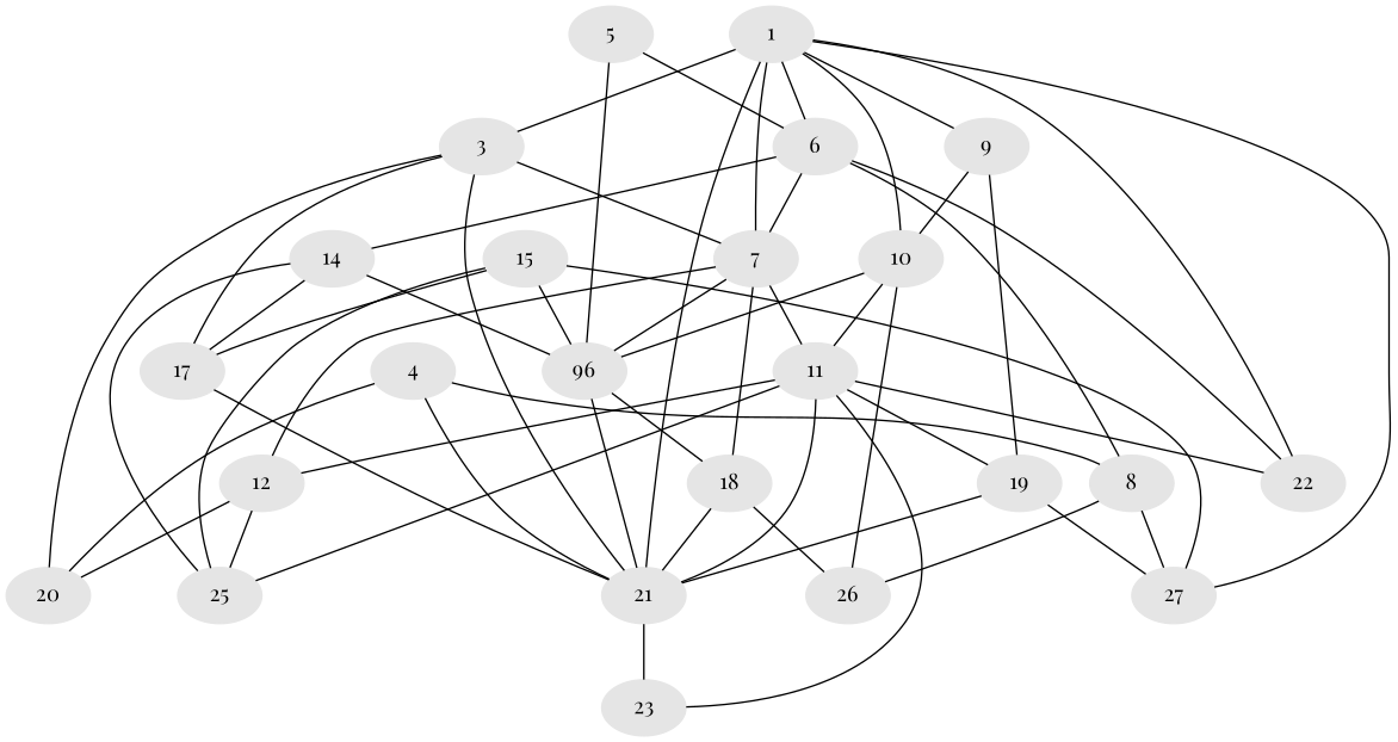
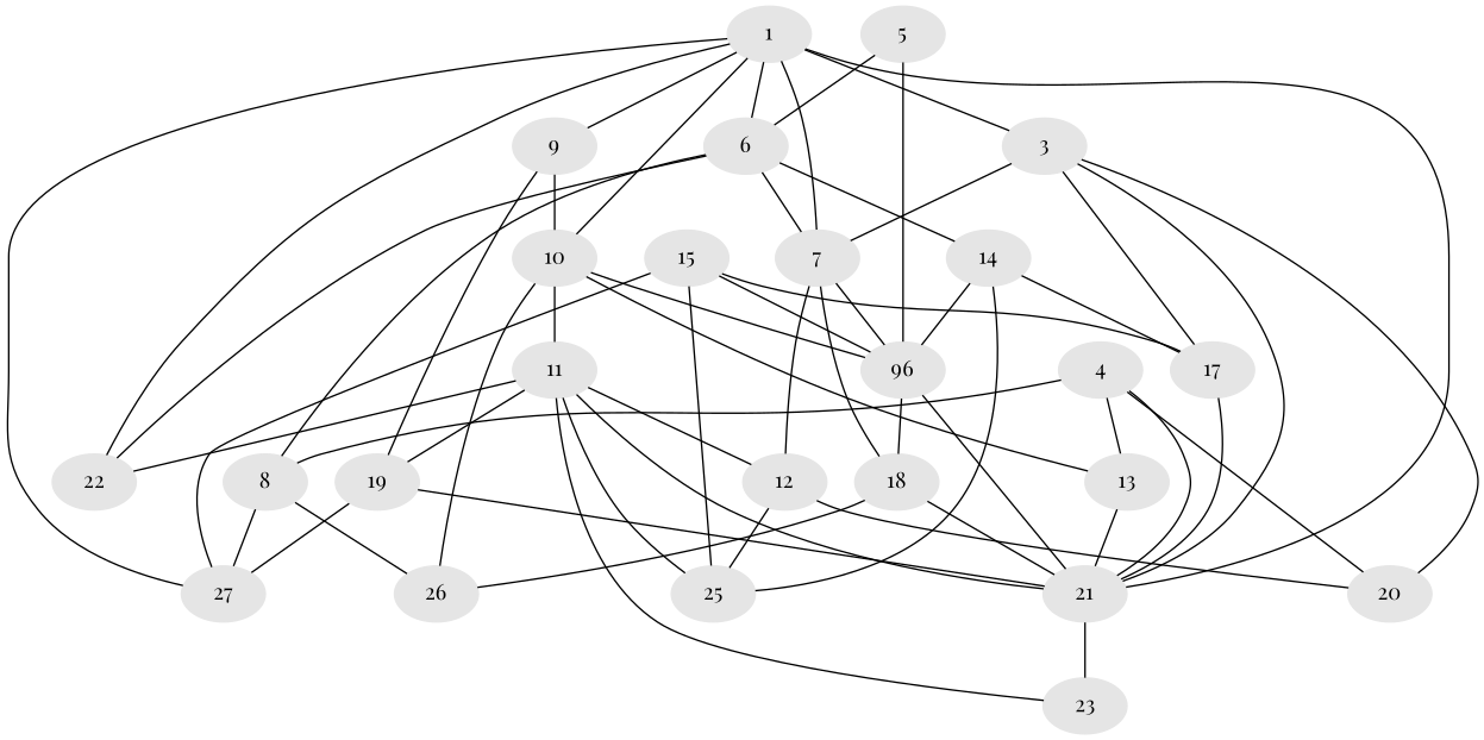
  graph {
    fontname="Playfair Display"
    node [color=gray90 fontname="Playfair Display" style=filled]
    edge [fontname="Playfair Display" weight=1.0]
    1
    3
    6
    7
    9
    10
    21
    22
    27
    17
    20
    8
    14
    n14 [label=96]
    11
    12
    18
    19
+   13
    26
    23
    5
    4
    25
    15
    1 -- 3 [weight=2.0]
    1 -- 6 [weight=2.0]
    1 -- 7 [weight=2.0]
    1 -- 9
    1 -- 10
    1 -- 21 [weight=2.0]
    1 -- 22
    1 -- 27
    3 -- 7
    3 -- 21
    3 -- 17
    3 -- 20
    6 -- 7 [weight=3.0]
    6 -- 22 [weight=2.0]
    6 -- 8
    6 -- 14
    7 -- n14
-   7 -- 11
    7 -- 12
    7 -- 18
    9 -- 10 [weight=2.0]
    9 -- 19
    10 -- n14
    10 -- 11 [weight=2.0]
+   10 -- 13
    10 -- 26 [weight=2.0]
    21 -- 23 [weight=2.0]
    17 -- 21
    8 -- 27
    8 -- 26
    14 -- 17
    14 -- n14
    14 -- 25
    n14 -- 21
    n14 -- 18
    11 -- 21 [weight=2.0]
    11 -- 22
    11 -- 12
    11 -- 19
    11 -- 23
    11 -- 25
    12 -- 20
    12 -- 25
    18 -- 21
    18 -- 26
    19 -- 21
    19 -- 27
+   13 -- 21
    5 -- 6
    5 -- n14 [weight=2.0]
    4 -- 21
    4 -- 20
    4 -- 8
+   4 -- 13
    15 -- 27
    15 -- 17
    15 -- n14
    15 -- 25
  }
